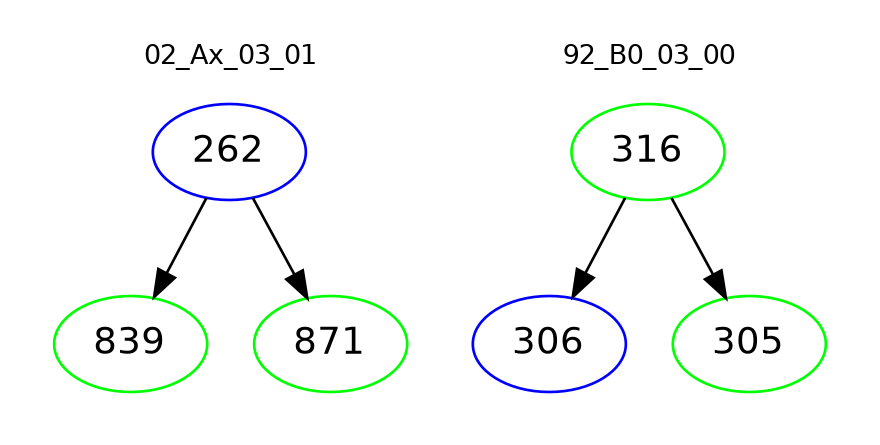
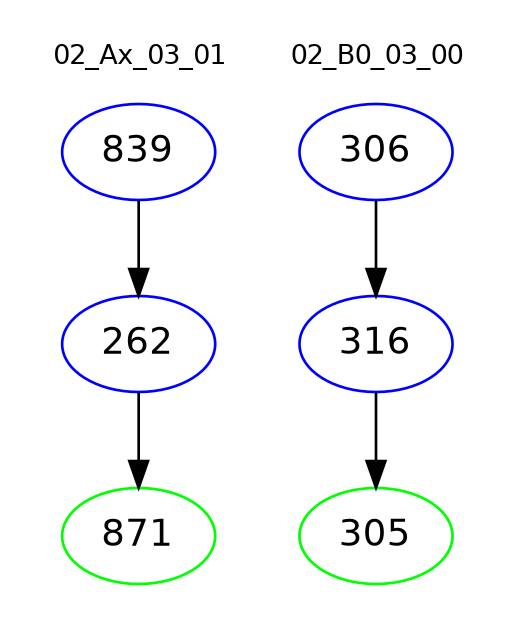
  digraph {
    fontname="DejaVu Sans"
    node [color=blue fontname="DejaVu Sans"]
    edge [color=black fontname="DejaVu Sans"]
    n1 [label=262]
-   n2 [color=green label=839]
+   n2 [label=839]
    n3 [color=green label=871]
    n4 [label=306]
    n5 [color=green label=305]
-   n6 [color=green label=316]
+   n6 [label=316]
    subgraph cluster_1 {
      color=white
      fontsize=10
      label="02_Ax_03_01"
      n1
      n2
      n3
    }
    subgraph cluster_2 {
      color=white
      fontsize=10
-     label="92_B0_03_00"
+     label="02_B0_03_00"
      n4
      n5
      n6
    }
-   n1 -> n2
+   n2 -> n1
    n1 -> n3
-   n6 -> n4
+   n4 -> n6
    n6 -> n5
  }
